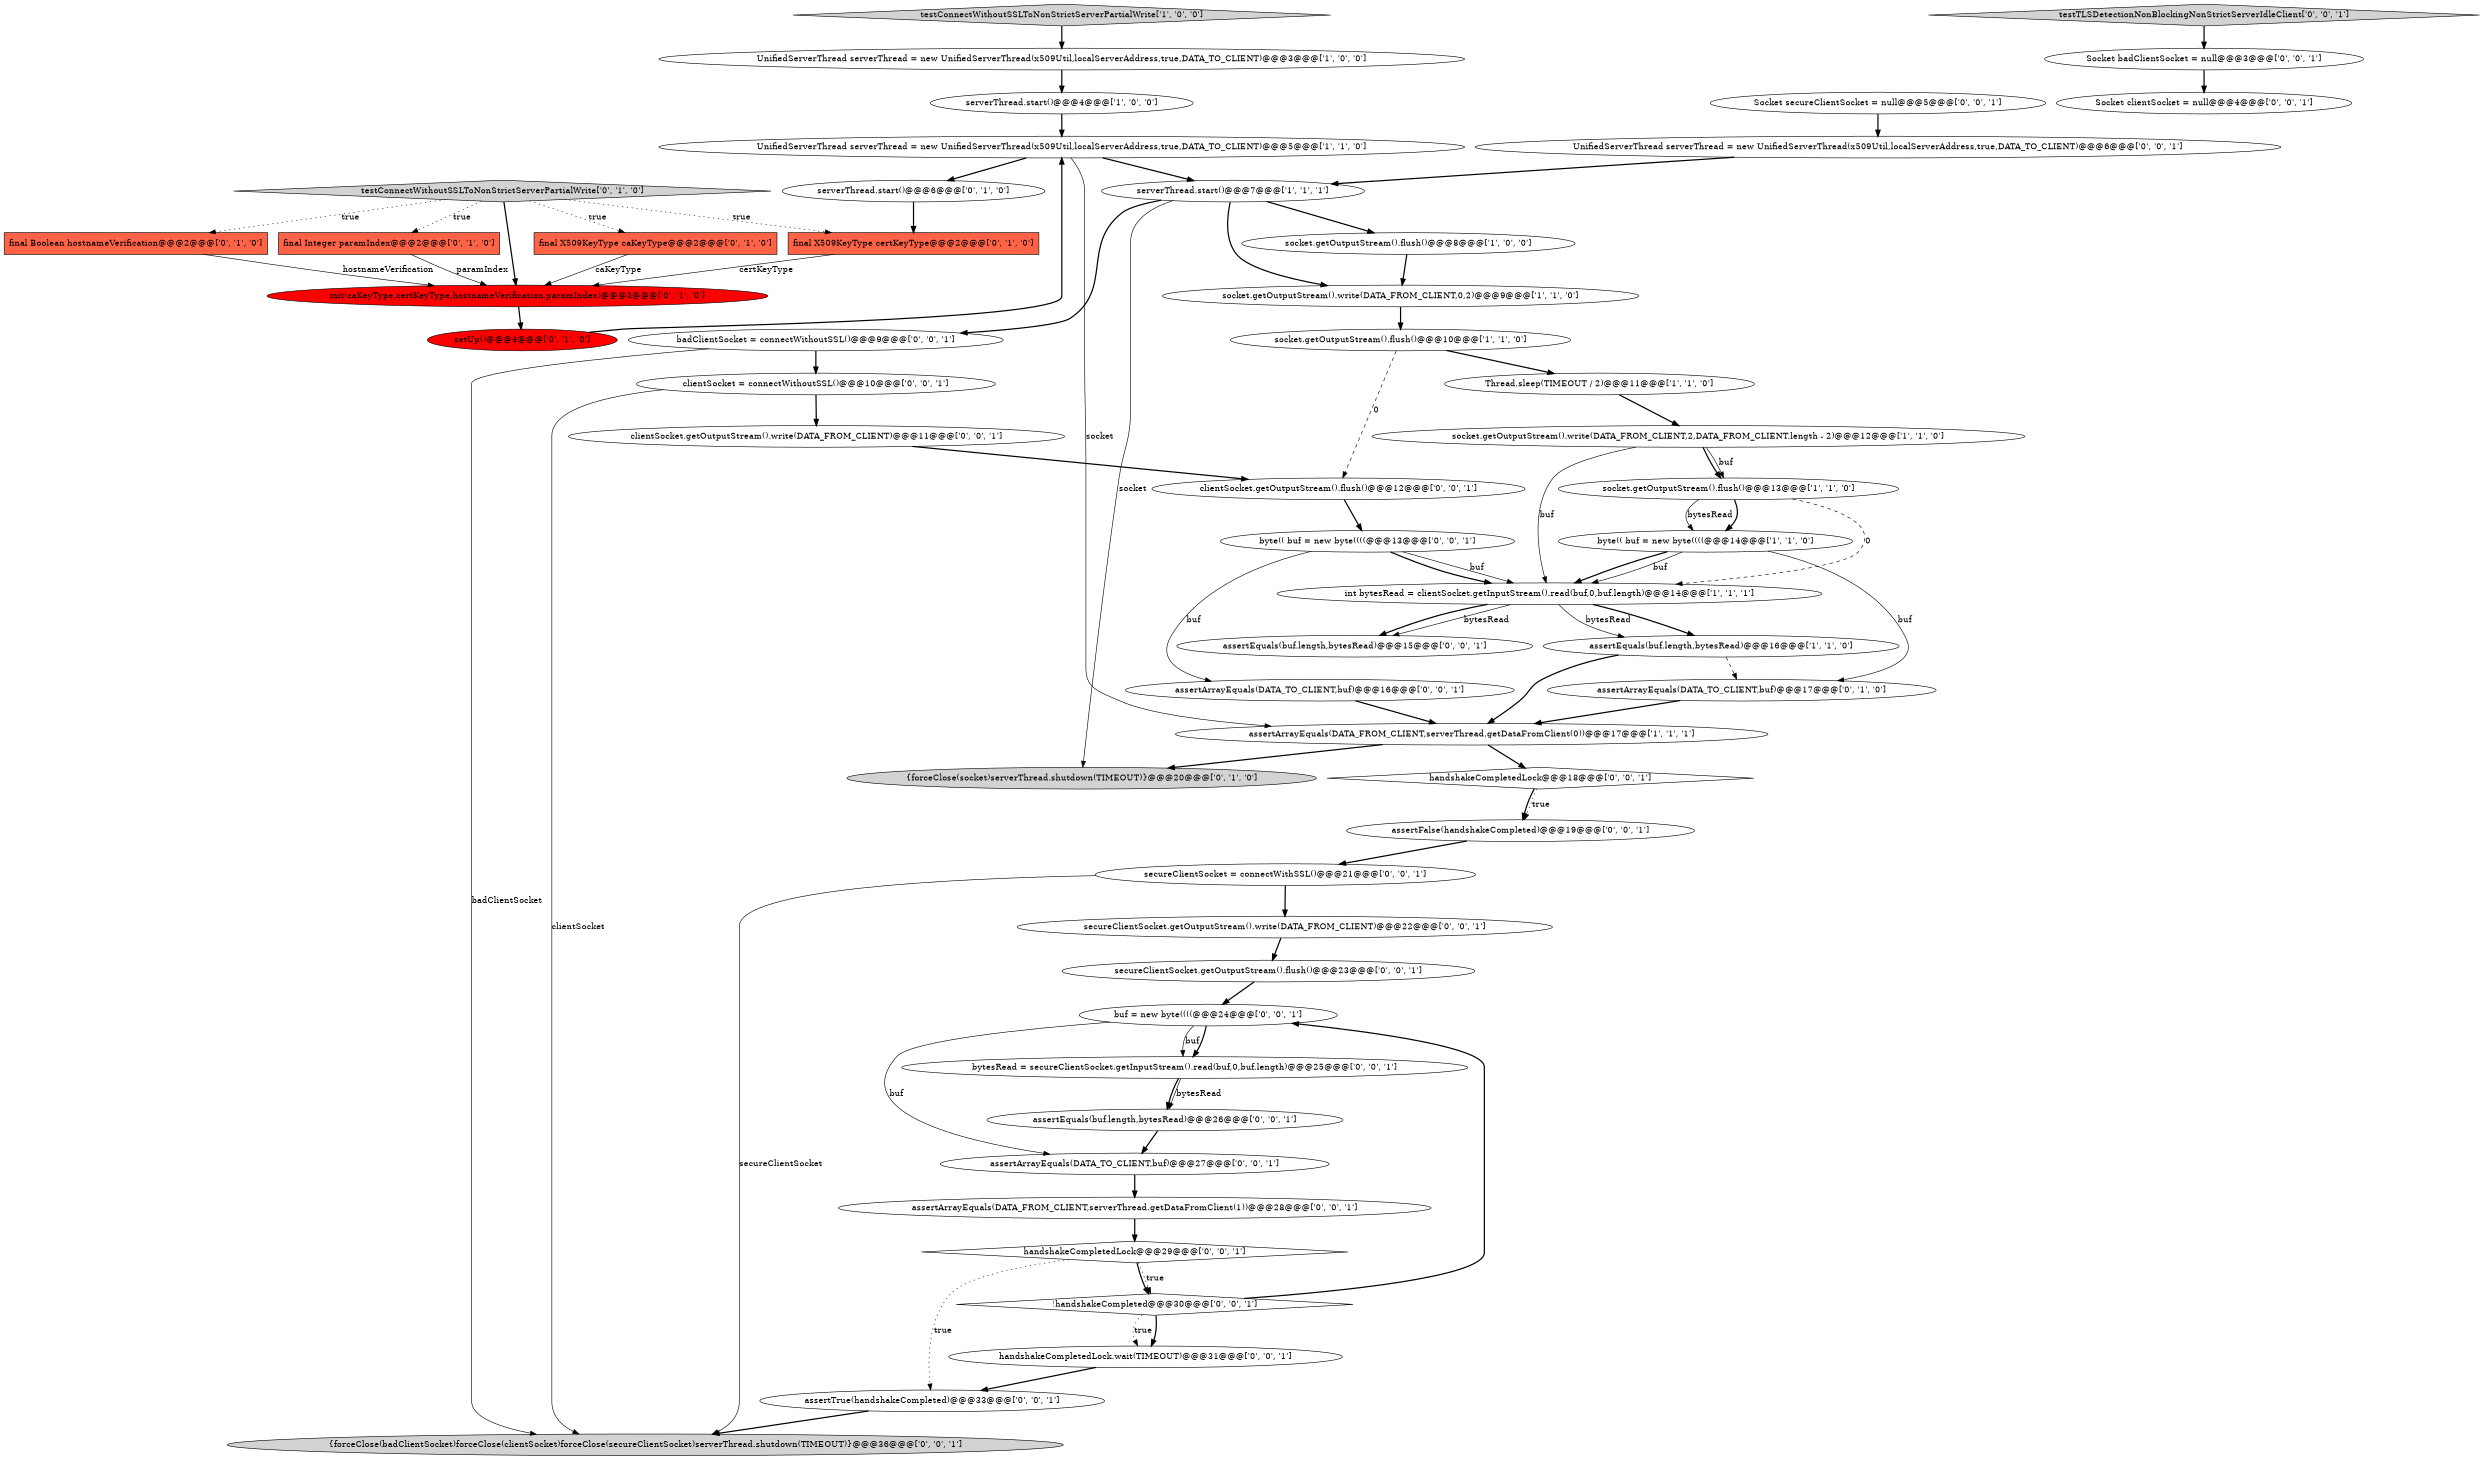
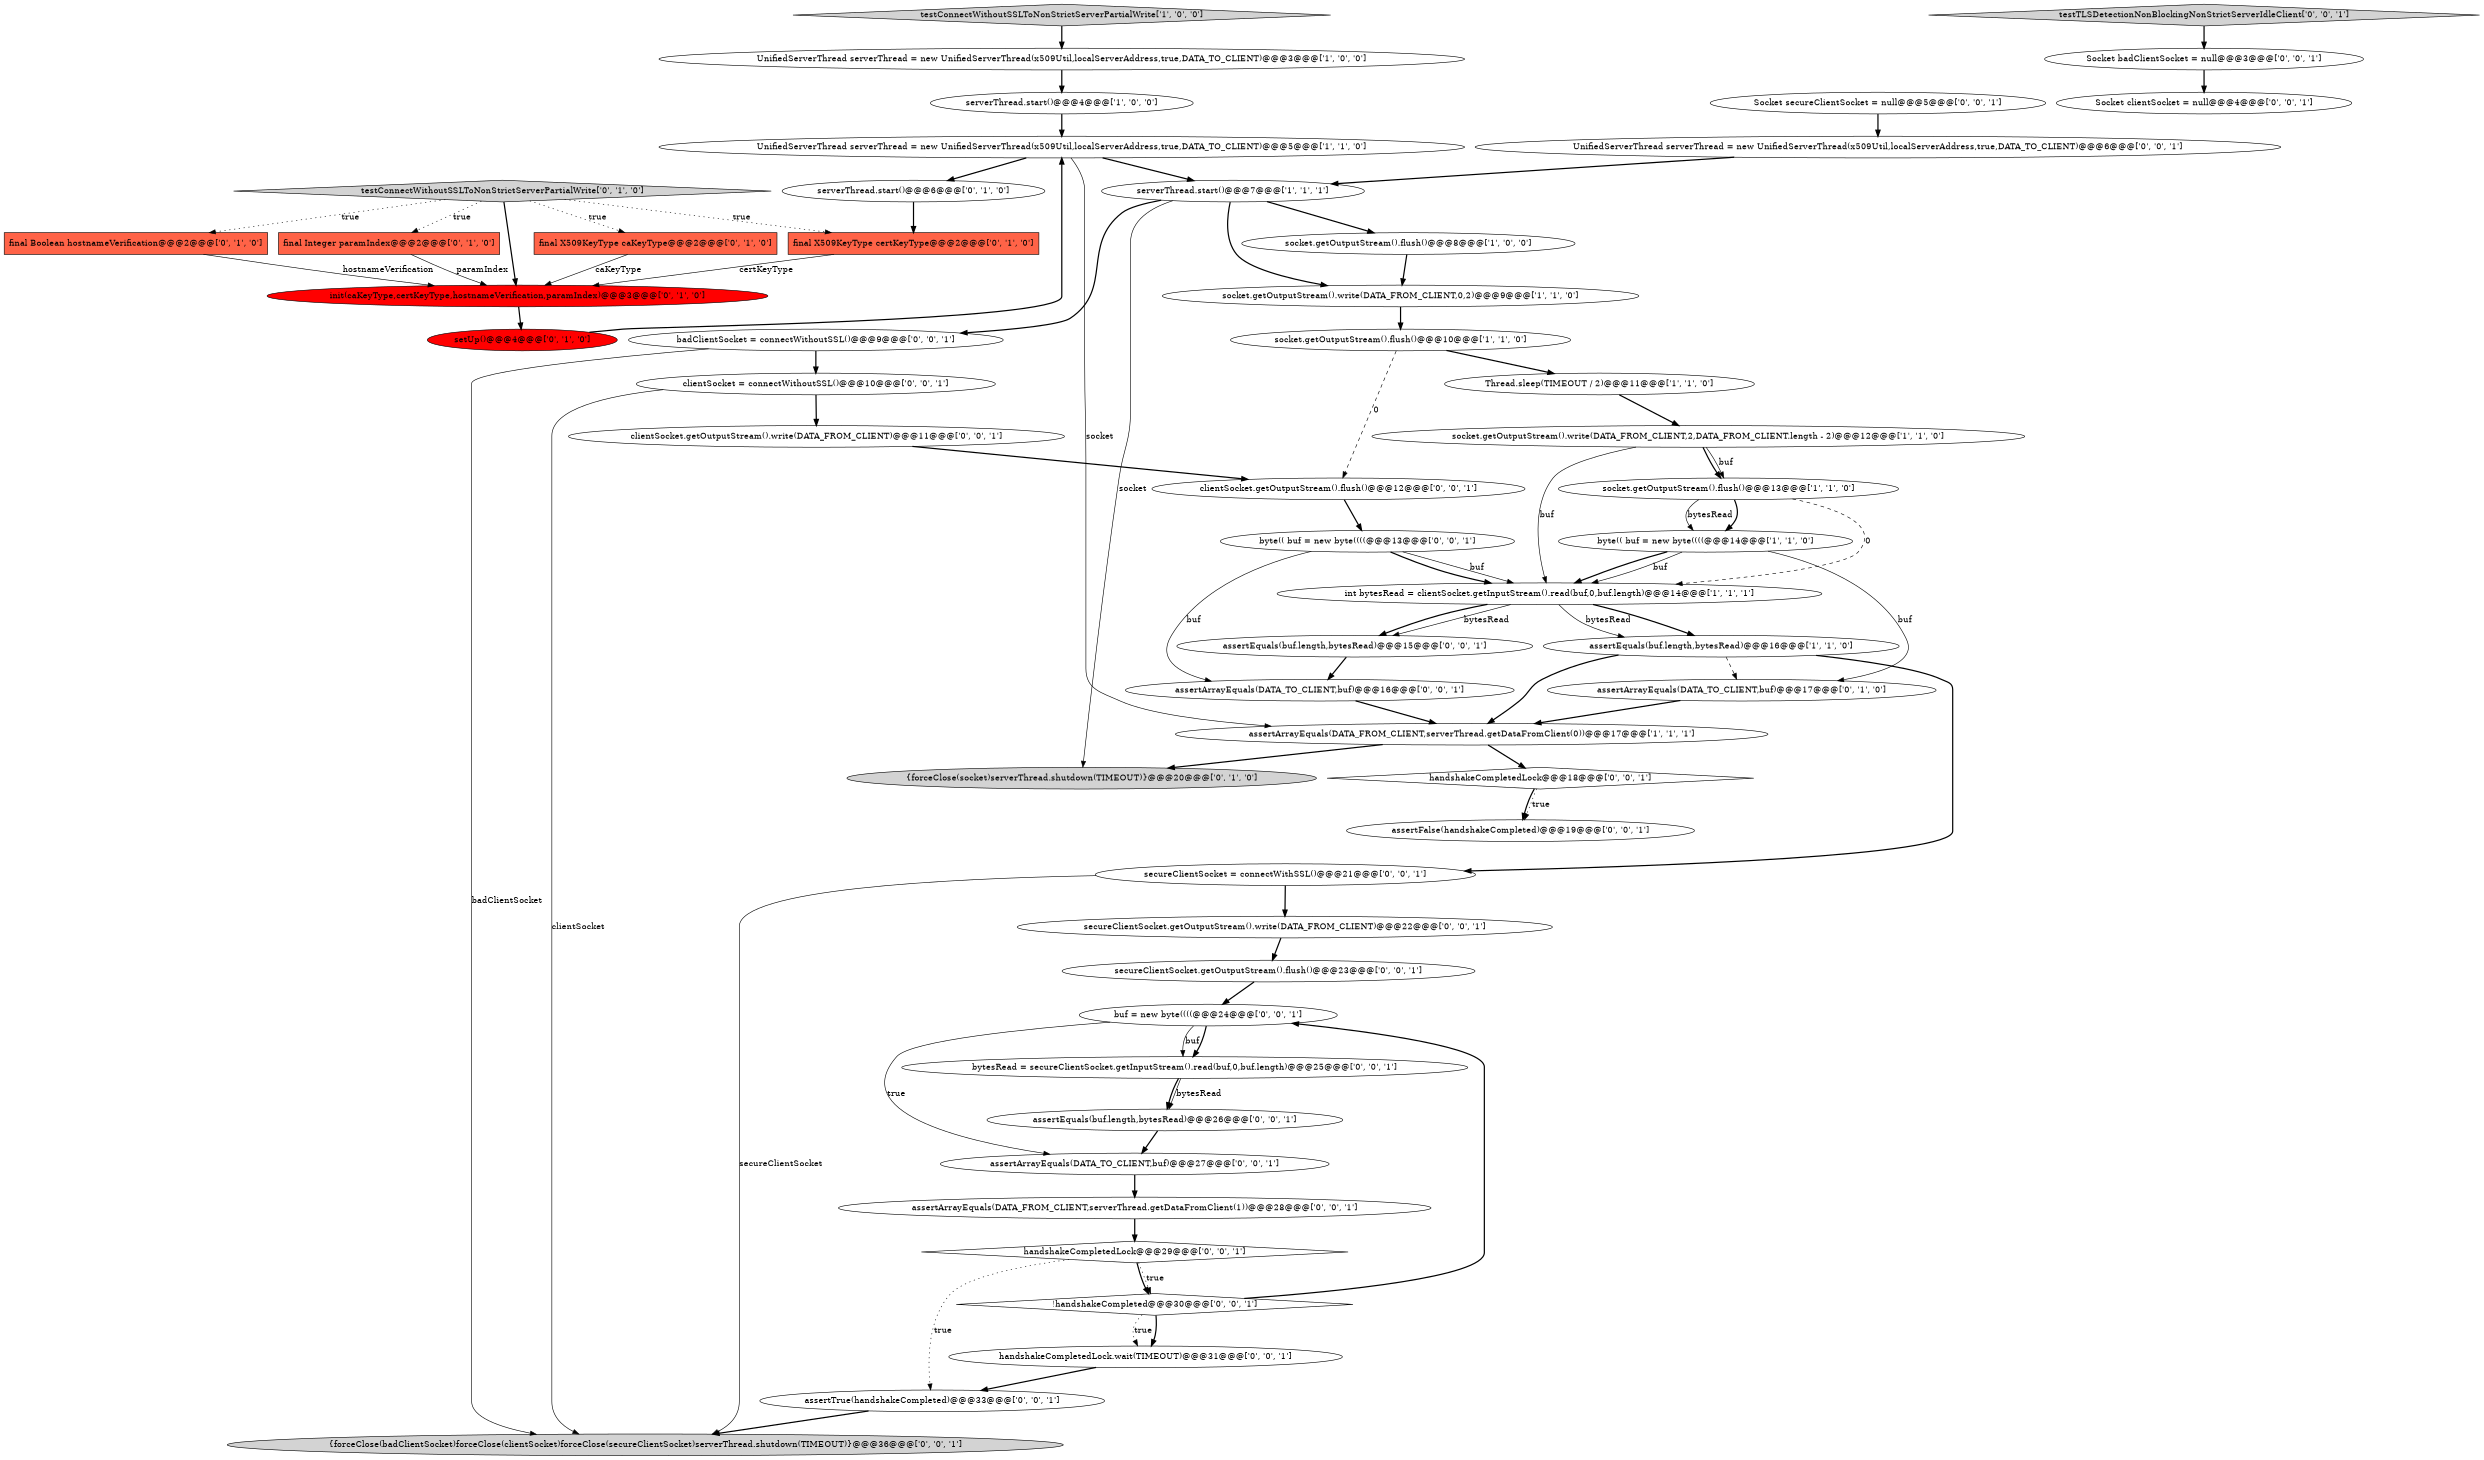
  digraph {
    node [fillcolor=white shape=ellipse style=filled]
    edge [style=bold]
    n1 [label="secureClientSocket.getOutputStream().write(DATA_FROM_CLIENT)@@@22@@@['0', '0', '1']"]
    n2 [label="secureClientSocket.getOutputStream().flush()@@@23@@@['0', '0', '1']"]
    n3 [label="buf = new byte((((@@@24@@@['0', '0', '1']"]
    n4 [fillcolor=tomato label="final Integer paramIndex@@@2@@@['0', '1', '0']" shape=box]
    n5 [fillcolor=red label="init(caKeyType,certKeyType,hostnameVerification,paramIndex)@@@3@@@['0', '1', '0']"]
    n6 [fillcolor=red label="setUp()@@@4@@@['0', '1', '0']"]
    n7 [label="handshakeCompletedLock@@@18@@@['0', '0', '1']" shape=diamond]
    n8 [label="assertFalse(handshakeCompleted)@@@19@@@['0', '0', '1']"]
    n9 [label="secureClientSocket = connectWithSSL()@@@21@@@['0', '0', '1']"]
    n10 [label="clientSocket = connectWithoutSSL()@@@10@@@['0', '0', '1']"]
    n11 [fillcolor=lightgray label="{forceClose(badClientSocket)forceClose(clientSocket)forceClose(secureClientSocket)serverThread.shutdown(TIMEOUT)}@@@36@@@['0', '0', '1']"]
    n12 [label="clientSocket.getOutputStream().write(DATA_FROM_CLIENT)@@@11@@@['0', '0', '1']"]
    n13 [label="clientSocket.getOutputStream().flush()@@@12@@@['0', '0', '1']"]
    n14 [label="socket.getOutputStream().write(DATA_FROM_CLIENT,2,DATA_FROM_CLIENT.length - 2)@@@12@@@['1', '1', '0']"]
    n15 [label="socket.getOutputStream().flush()@@@13@@@['1', '1', '0']"]
    n16 [label="int bytesRead = clientSocket.getInputStream().read(buf,0,buf.length)@@@14@@@['1', '1', '1']"]
    n17 [label="byte(( buf = new byte((((@@@14@@@['1', '1', '0']"]
    n18 [label="assertEquals(buf.length,bytesRead)@@@15@@@['0', '0', '1']"]
    n19 [label="assertEquals(buf.length,bytesRead)@@@16@@@['1', '1', '0']"]
    n20 [fillcolor=lightgray label="testConnectWithoutSSLToNonStrictServerPartialWrite['0', '1', '0']" shape=diamond]
    n21 [fillcolor=tomato label="final X509KeyType caKeyType@@@2@@@['0', '1', '0']" shape=box]
    n22 [fillcolor=tomato label="final Boolean hostnameVerification@@@2@@@['0', '1', '0']" shape=box]
    n23 [fillcolor=tomato label="final X509KeyType certKeyType@@@2@@@['0', '1', '0']" shape=box]
    n24 [label="UnifiedServerThread serverThread = new UnifiedServerThread(x509Util,localServerAddress,true,DATA_TO_CLIENT)@@@5@@@['1', '1', '0']"]
    n25 [label="serverThread.start()@@@7@@@['1', '1', '1']"]
    n26 [label="assertArrayEquals(DATA_FROM_CLIENT,serverThread.getDataFromClient(0))@@@17@@@['1', '1', '1']"]
    n27 [label="serverThread.start()@@@6@@@['0', '1', '0']"]
    n28 [label="socket.getOutputStream().write(DATA_FROM_CLIENT,0,2)@@@9@@@['1', '1', '0']"]
    n29 [label="badClientSocket = connectWithoutSSL()@@@9@@@['0', '0', '1']"]
    n30 [fillcolor=lightgray label="{forceClose(socket)serverThread.shutdown(TIMEOUT)}@@@20@@@['0', '1', '0']"]
    n31 [label="socket.getOutputStream().flush()@@@8@@@['1', '0', '0']"]
    n32 [label="socket.getOutputStream().flush()@@@10@@@['1', '1', '0']"]
    n33 [label="assertArrayEquals(DATA_FROM_CLIENT,serverThread.getDataFromClient(1))@@@28@@@['0', '0', '1']"]
    n34 [label="handshakeCompletedLock@@@29@@@['0', '0', '1']" shape=diamond]
    n35 [label="!handshakeCompleted@@@30@@@['0', '0', '1']" shape=diamond]
    n36 [label="assertTrue(handshakeCompleted)@@@33@@@['0', '0', '1']"]
    n37 [label="Socket clientSocket = null@@@4@@@['0', '0', '1']"]
    n38 [label="Socket secureClientSocket = null@@@5@@@['0', '0', '1']"]
    n39 [label="UnifiedServerThread serverThread = new UnifiedServerThread(x509Util,localServerAddress,true,DATA_TO_CLIENT)@@@6@@@['0', '0', '1']"]
    n40 [label="bytesRead = secureClientSocket.getInputStream().read(buf,0,buf.length)@@@25@@@['0', '0', '1']"]
    n41 [label="assertArrayEquals(DATA_TO_CLIENT,buf)@@@27@@@['0', '0', '1']"]
    n42 [label="assertEquals(buf.length,bytesRead)@@@26@@@['0', '0', '1']"]
    n43 [label="Socket badClientSocket = null@@@3@@@['0', '0', '1']"]
    n44 [label="Thread.sleep(TIMEOUT / 2)@@@11@@@['1', '1', '0']"]
    n45 [label="byte(( buf = new byte((((@@@13@@@['0', '0', '1']"]
    n46 [label="handshakeCompletedLock.wait(TIMEOUT)@@@31@@@['0', '0', '1']"]
    n47 [label="assertArrayEquals(DATA_TO_CLIENT,buf)@@@17@@@['0', '1', '0']"]
    n48 [label="assertArrayEquals(DATA_TO_CLIENT,buf)@@@16@@@['0', '0', '1']"]
    n49 [label="serverThread.start()@@@4@@@['1', '0', '0']"]
    n50 [label="UnifiedServerThread serverThread = new UnifiedServerThread(x509Util,localServerAddress,true,DATA_TO_CLIENT)@@@3@@@['1', '0', '0']"]
    n51 [fillcolor=lightgray label="testTLSDetectionNonBlockingNonStrictServerIdleClient['0', '0', '1']" shape=diamond]
    n52 [fillcolor=lightgray label="testConnectWithoutSSLToNonStrictServerPartialWrite['1', '0', '0']" shape=diamond]
    n1 -> n2
    n2 -> n3
    n3 -> n40 [label=buf style=solid]
    n3 -> n40
-   n3 -> n41 [label=buf style=solid]
+   n3 -> n41 [label=true style=solid]
    n4 -> n5 [label=paramIndex style=solid]
    n5 -> n6
    n6 -> n24
    n7 -> n8
    n7 -> n8 [label=true style=dotted]
-   n8 -> n9
+   n19 -> n9
    n9 -> n1
    n9 -> n11 [label=secureClientSocket style=solid]
    n10 -> n11 [label=clientSocket style=solid]
    n10 -> n12
    n12 -> n13
    n13 -> n45
    n14 -> n15
    n14 -> n15 [label=buf style=solid]
    n14 -> n16 [label=buf style=solid]
    n15 -> n16 [label=0 style=dashed]
    n15 -> n17
    n15 -> n17 [label=bytesRead style=solid]
    n16 -> n18 [label=bytesRead style=solid]
    n16 -> n18
    n16 -> n19
    n16 -> n19 [label=bytesRead style=solid]
    n17 -> n16 [label=buf style=solid]
    n17 -> n16
    n17 -> n47 [label=buf style=solid]
+   n18 -> n48
    n19 -> n26
    n19 -> n47 [style=dashed]
    n20 -> n4 [label=true style=dotted]
    n20 -> n5
    n20 -> n21 [label=true style=dotted]
    n20 -> n22 [label=true style=dotted]
    n20 -> n23 [label=true style=dotted]
    n21 -> n5 [label=caKeyType style=solid]
    n22 -> n5 [label=hostnameVerification style=solid]
    n23 -> n5 [label=certKeyType style=solid]
    n24 -> n25
    n24 -> n26 [label=socket style=solid]
    n24 -> n27
    n25 -> n28
    n25 -> n29
    n25 -> n30 [label=socket style=solid]
    n25 -> n31
    n26 -> n7
    n26 -> n30
    n27 -> n23
    n28 -> n32
    n29 -> n10
    n29 -> n11 [label=badClientSocket style=solid]
    n31 -> n28
    n32 -> n13 [label=0 style=dashed]
    n32 -> n44
    n33 -> n34
    n34 -> n35 [label=true style=dotted]
    n34 -> n35
    n34 -> n36 [label=true style=dotted]
    n35 -> n3
    n35 -> n46
    n35 -> n46 [label=true style=dotted]
    n36 -> n11
    n38 -> n39
    n39 -> n25
    n40 -> n42
    n40 -> n42 [label=bytesRead style=solid]
    n41 -> n33
    n42 -> n41
    n43 -> n37
    n44 -> n14
    n45 -> n16 [label=buf style=solid]
    n45 -> n16
    n45 -> n48 [label=buf style=solid]
    n46 -> n36
    n47 -> n26
    n48 -> n26
    n49 -> n24
    n50 -> n49
    n51 -> n43
    n52 -> n50
  }
